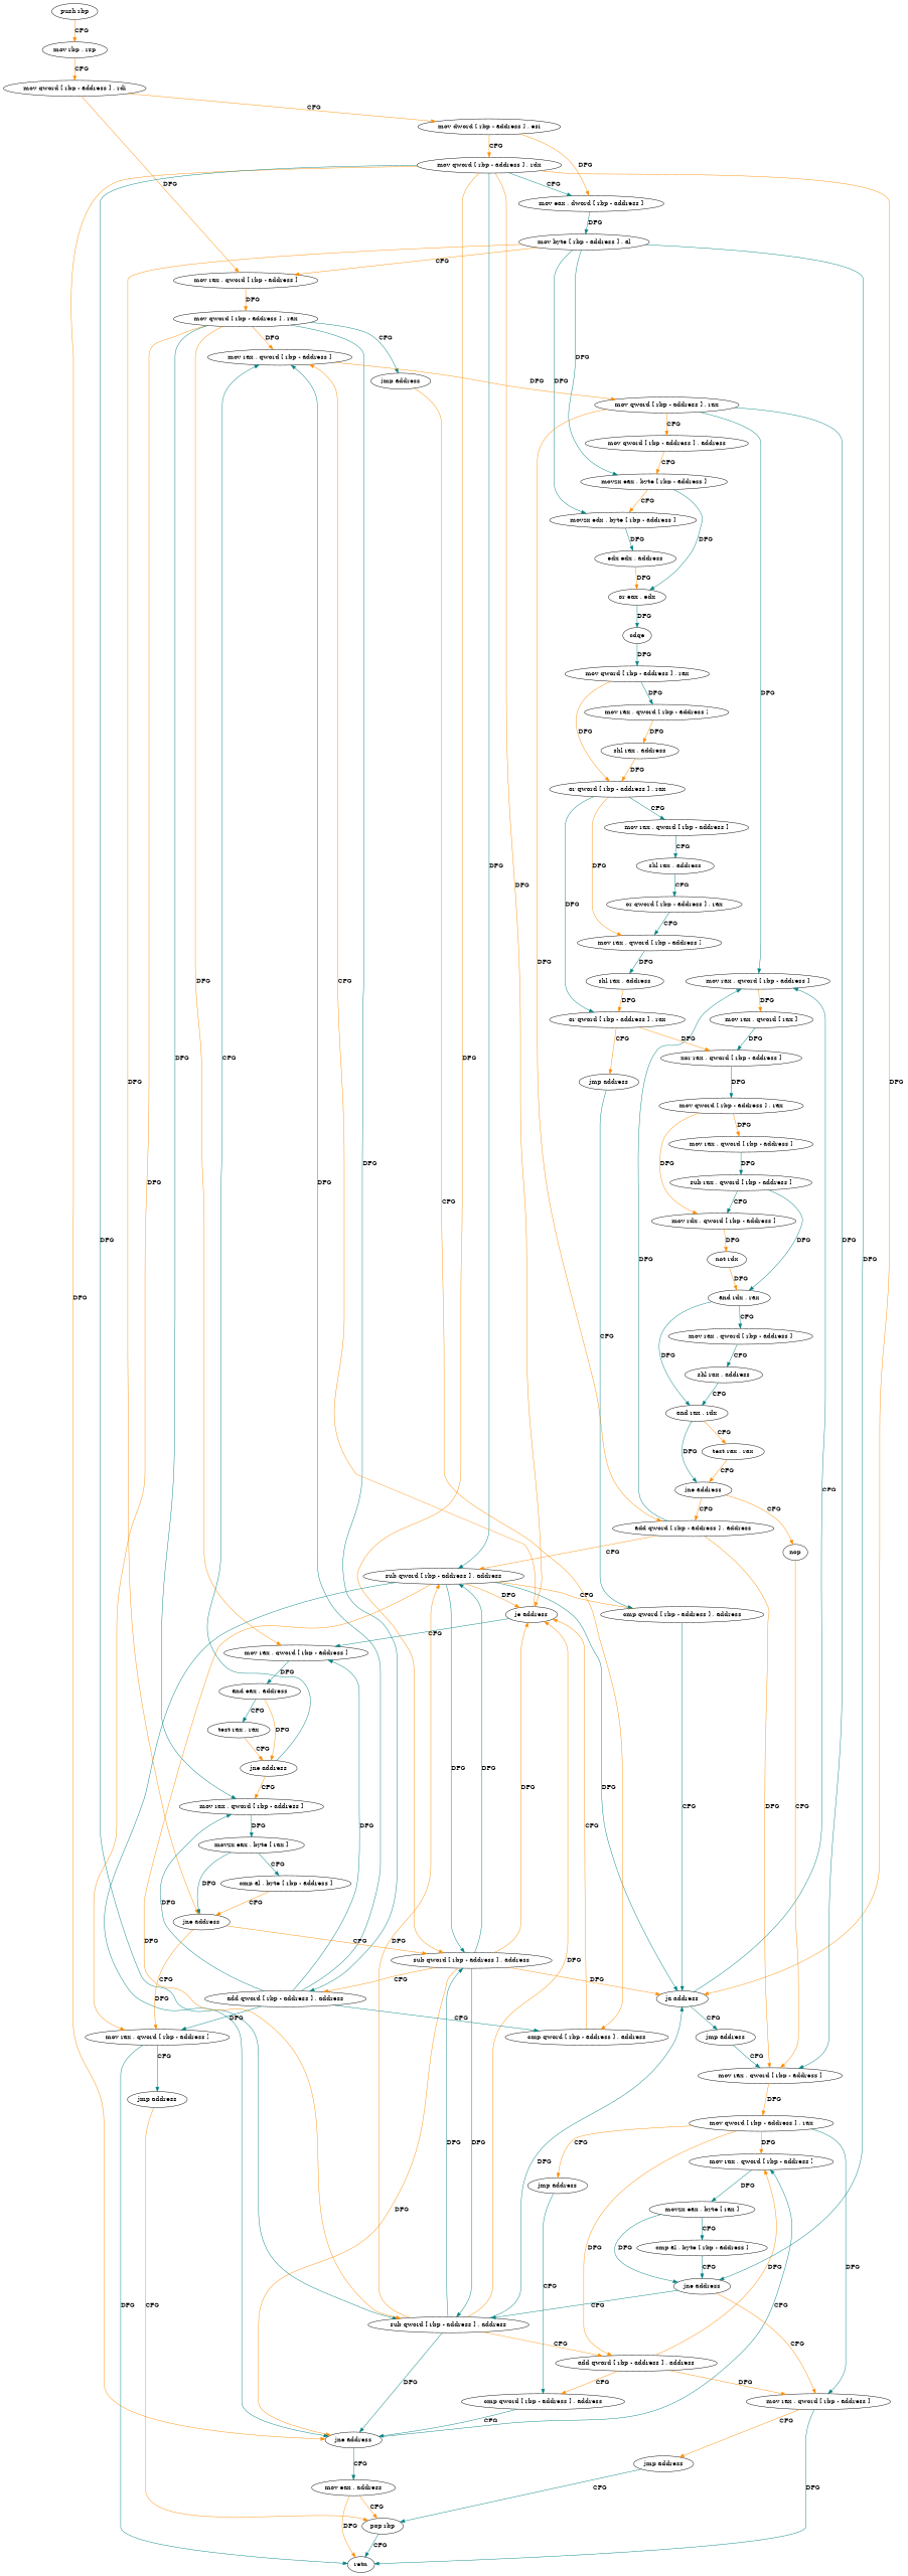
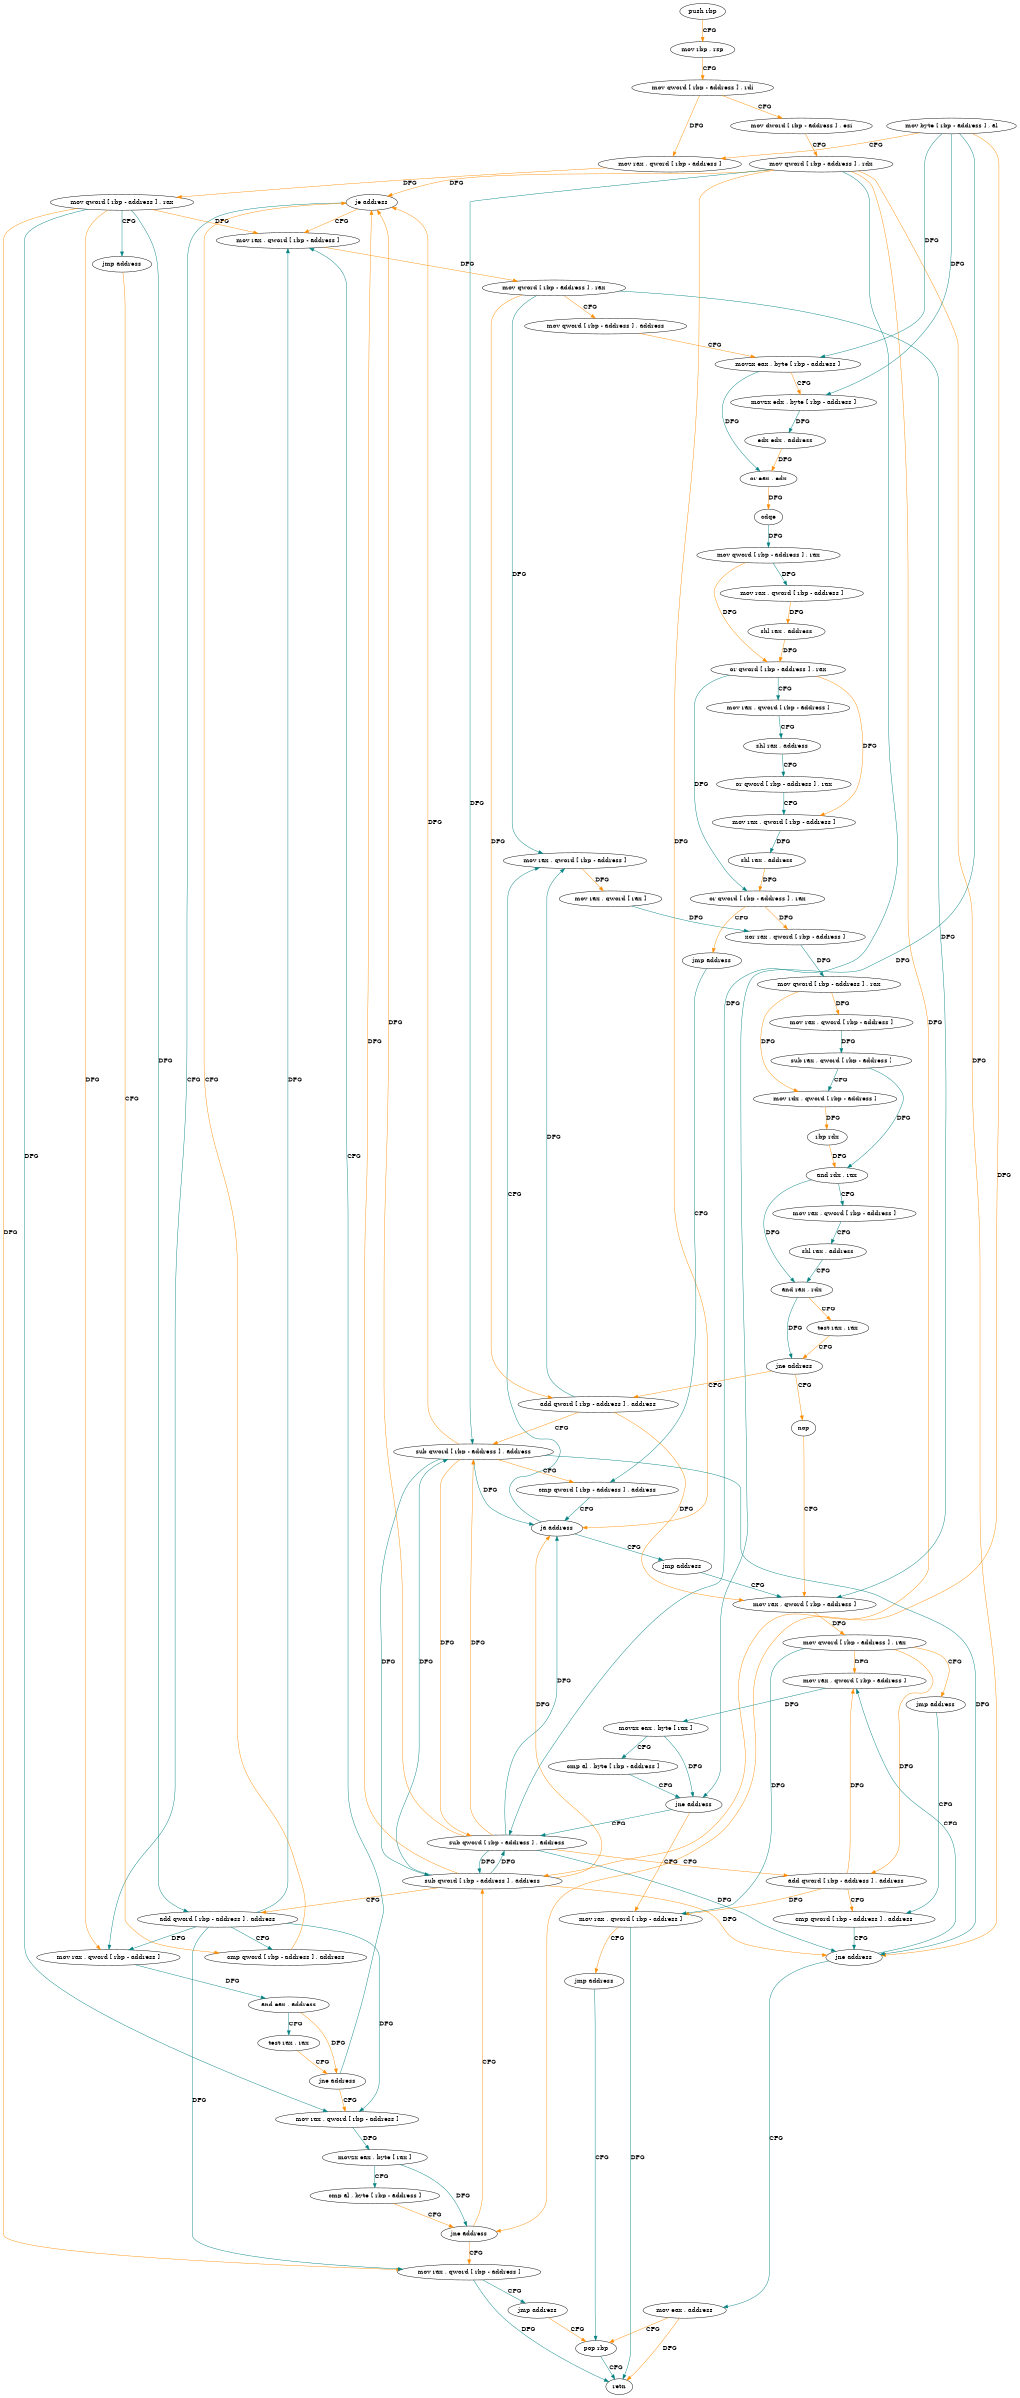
  digraph {
    edge [color=teal]
    n1 [label="push rbp"]
    n2 [label="mov rbp , rsp"]
    n3 [label="mov qword [ rbp - address ] , rdi"]
    n4 [label="mov dword [ rbp - address ] , esi"]
    n5 [label="mov rax , qword [ rbp - address ]"]
    n6 [label="mov qword [ rbp - address ] , rdx"]
-   n7 [label="mov eax , dword [ rbp - address ]"]
    n8 [label="mov qword [ rbp - address ] , rax"]
    n9 [label="je address"]
    n10 [label="ja address"]
    n11 [label="sub qword [ rbp - address ] , address"]
    n12 [label="sub qword [ rbp - address ] , address"]
    n13 [label="jne address"]
    n14 [label="sub qword [ rbp - address ] , address"]
    n15 [label="mov byte [ rbp - address ] , al"]
    n16 [label="mov rax , qword [ rbp - address ]"]
    n17 [label="mov rax , qword [ rbp - address ]"]
    n18 [label="mov rax , qword [ rbp - address ]"]
    n19 [label="jmp address"]
    n20 [label="add qword [ rbp - address ] , address"]
    n21 [label="cmp qword [ rbp - address ] , address"]
    n22 [label="mov rax , qword [ rbp - address ]"]
    n23 [label="mov eax , address"]
    n24 [label="add qword [ rbp - address ] , address"]
    n25 [label="movzx eax , byte [ rbp - address ]"]
    n26 [label="movzx edx , byte [ rbp - address ]"]
    n27 [label="jne address"]
    n28 [label="jne address"]
    n29 [label="or eax , edx"]
    n30 [label="edx edx , address"]
    n31 [label="mov rax , qword [ rbp - address ]"]
    n32 [label="mov rax , qword [ rbp - address ]"]
    n33 [label="jmp address"]
    n34 [label="mov rax , qword [ rbp - address ]"]
    n35 [label="cmp qword [ rbp - address ] , address"]
    n36 [label="mov qword [ rbp - address ] , rax"]
    n37 [label="and eax , address"]
    n38 [label="movzx eax , byte [ rax ]"]
    n39 [label="jmp address"]
    n40 [label=retn]
    n41 [label="mov qword [ rbp - address ] , address"]
    n42 [label="add qword [ rbp - address ] , address"]
    n43 [label="mov rax , qword [ rbp - address ]"]
    n44 [label="test rax , rax"]
    n45 [label="jne address"]
    n46 [label="mov rax , qword [ rax ]"]
    n47 [label="mov qword [ rbp - address ] , rax"]
    n48 [label=cdqe]
    n49 [label="mov qword [ rbp - address ] , rax"]
    n50 [label="mov rax , qword [ rbp - address ]"]
    n51 [label="or qword [ rbp - address ] , rax"]
    n52 [label="shl rax , address"]
    n53 [label="mov rax , qword [ rbp - address ]"]
    n54 [label="mov rax , qword [ rbp - address ]"]
    n55 [label="or qword [ rbp - address ] , rax"]
    n56 [label="shl rax , address"]
    n57 [label="shl rax , address"]
    n58 [label="jmp address"]
    n59 [label="xor rax , qword [ rbp - address ]"]
    n60 [label="or qword [ rbp - address ] , rax"]
    n61 [label="mov qword [ rbp - address ] , rax"]
    n62 [label="cmp al , byte [ rbp - address ]"]
    n63 [label="pop rbp"]
    n64 [label="mov rax , qword [ rbp - address ]"]
    n65 [label="mov rdx , qword [ rbp - address ]"]
    n66 [label="sub rax , qword [ rbp - address ]"]
-   n67 [label="not rdx"]
+   n67 [label="rbp rdx"]
    n68 [label="and rdx , rax"]
    n69 [label="mov rax , qword [ rbp - address ]"]
    n70 [label="and rax , rdx"]
    n71 [label="shl rax , address"]
    n72 [label="test rax , rax"]
    n73 [label="jne address"]
    n74 [label=nop]
    n75 [label="jmp address"]
    n76 [label="cmp qword [ rbp - address ] , address"]
    n77 [label="movzx eax , byte [ rax ]"]
    n78 [label="jmp address"]
    n79 [label="cmp al , byte [ rbp - address ]"]
    n1 -> n2 [color=darkorange label=CFG]
    n2 -> n3 [color=darkorange label=CFG]
    n3 -> n4 [color=darkorange label=CFG]
    n3 -> n5 [color=darkorange label=DFG]
    n4 -> n6 [color=darkorange label=CFG]
-   n4 -> n7 [color=darkorange label=DFG]
    n5 -> n8 [color=darkorange label=DFG]
-   n6 -> n7 [label=CFG]
    n6 -> n9 [color=darkorange label=DFG]
    n6 -> n10 [color=darkorange label=DFG]
    n6 -> n11 [color=darkorange label=DFG]
    n6 -> n12 [label=DFG]
    n6 -> n13 [color=darkorange label=DFG]
    n6 -> n14 [label=DFG]
-   n7 -> n15 [label=DFG]
    n8 -> n16 [color=darkorange label=DFG]
    n8 -> n17 [color=darkorange label=DFG]
    n8 -> n20 [label=DFG]
    n8 -> n31 [color=darkorange label=DFG]
    n8 -> n33 [label=CFG]
    n8 -> n34 [label=DFG]
    n9 -> n16 [color=darkorange label=CFG]
    n9 -> n17 [label=CFG]
    n10 -> n18 [label=CFG]
    n10 -> n19 [label=CFG]
    n11 -> n9 [color=darkorange label=DFG]
    n11 -> n10 [color=darkorange label=DFG]
    n11 -> n12 [label=DFG]
    n11 -> n13 [color=darkorange label=DFG]
    n11 -> n14 [label=DFG]
    n11 -> n20 [color=darkorange label=CFG]
    n12 -> n9 [color=darkorange label=DFG]
    n12 -> n10 [label=DFG]
    n12 -> n11 [label=DFG]
    n12 -> n13 [label=DFG]
    n12 -> n14 [color=darkorange label=DFG]
    n12 -> n21 [color=darkorange label=CFG]
    n13 -> n22 [label=CFG]
    n13 -> n23 [label=CFG]
    n14 -> n9 [color=darkorange label=DFG]
    n14 -> n10 [label=DFG]
    n14 -> n11 [label=DFG]
    n14 -> n12 [color=darkorange label=DFG]
    n14 -> n13 [label=DFG]
    n14 -> n24 [color=darkorange label=CFG]
    n15 -> n5 [color=darkorange label=CFG]
    n15 -> n25 [label=DFG]
    n15 -> n26 [label=DFG]
    n15 -> n27 [color=darkorange label=DFG]
    n15 -> n28 [label=DFG]
    n16 -> n36 [color=darkorange label=DFG]
    n17 -> n37 [label=DFG]
    n18 -> n46 [color=darkorange label=DFG]
    n19 -> n43 [label=CFG]
    n20 -> n16 [label=DFG]
    n20 -> n17 [label=DFG]
    n20 -> n31 [label=DFG]
    n20 -> n34 [label=DFG]
    n20 -> n35 [label=CFG]
    n21 -> n10 [label=CFG]
    n22 -> n77 [label=DFG]
    n23 -> n40 [color=darkorange label=DFG]
    n23 -> n63 [color=darkorange label=CFG]
    n24 -> n22 [color=darkorange label=DFG]
    n24 -> n32 [color=darkorange label=DFG]
    n24 -> n76 [color=darkorange label=CFG]
    n25 -> n26 [color=darkorange label=CFG]
    n25 -> n29 [label=DFG]
    n26 -> n30 [label=DFG]
    n27 -> n11 [color=darkorange label=CFG]
    n27 -> n31 [color=darkorange label=CFG]
    n28 -> n14 [label=CFG]
    n28 -> n32 [color=darkorange label=CFG]
-   n29 -> n48 [label=DFG]
+   n29 -> n48 [color=darkorange label=DFG]
    n30 -> n29 [color=darkorange label=DFG]
    n31 -> n39 [label=CFG]
    n31 -> n40 [label=DFG]
    n32 -> n40 [label=DFG]
    n32 -> n78 [color=darkorange label=CFG]
    n33 -> n35 [color=darkorange label=CFG]
    n34 -> n38 [label=DFG]
    n35 -> n9 [color=darkorange label=CFG]
    n36 -> n18 [label=DFG]
    n36 -> n41 [color=darkorange label=CFG]
    n36 -> n42 [color=darkorange label=DFG]
    n36 -> n43 [label=DFG]
    n37 -> n44 [label=CFG]
    n37 -> n45 [color=darkorange label=DFG]
    n38 -> n27 [label=DFG]
    n38 -> n62 [label=CFG]
    n39 -> n63 [color=darkorange label=CFG]
    n41 -> n25 [color=darkorange label=CFG]
    n42 -> n12 [color=darkorange label=CFG]
    n42 -> n18 [label=DFG]
    n42 -> n43 [color=darkorange label=DFG]
    n43 -> n47 [color=darkorange label=DFG]
    n44 -> n45 [color=darkorange label=CFG]
    n45 -> n16 [label=CFG]
    n45 -> n34 [color=darkorange label=CFG]
    n46 -> n59 [label=DFG]
    n47 -> n22 [color=darkorange label=DFG]
    n47 -> n24 [color=darkorange label=DFG]
    n47 -> n32 [label=DFG]
    n47 -> n75 [color=darkorange label=CFG]
    n48 -> n49 [label=DFG]
    n49 -> n50 [label=DFG]
    n49 -> n51 [color=darkorange label=DFG]
    n50 -> n52 [color=darkorange label=DFG]
    n51 -> n53 [label=CFG]
    n51 -> n54 [color=darkorange label=DFG]
    n51 -> n55 [label=DFG]
    n52 -> n51 [color=darkorange label=DFG]
    n53 -> n56 [label=CFG]
    n54 -> n57 [label=DFG]
    n55 -> n58 [color=darkorange label=CFG]
    n55 -> n59 [color=darkorange label=DFG]
    n56 -> n60 [label=CFG]
    n57 -> n55 [color=darkorange label=DFG]
    n58 -> n21 [label=CFG]
    n59 -> n61 [label=DFG]
    n60 -> n54 [label=CFG]
    n61 -> n64 [color=darkorange label=DFG]
    n61 -> n65 [color=darkorange label=DFG]
    n62 -> n27 [color=darkorange label=CFG]
    n63 -> n40 [label=CFG]
    n64 -> n66 [label=DFG]
    n65 -> n67 [color=darkorange label=DFG]
    n66 -> n65 [label=CFG]
    n66 -> n68 [label=DFG]
    n67 -> n68 [color=darkorange label=DFG]
    n68 -> n69 [label=CFG]
    n68 -> n70 [label=DFG]
    n69 -> n71 [label=CFG]
    n70 -> n72 [color=darkorange label=CFG]
    n70 -> n73 [label=DFG]
    n71 -> n70 [label=CFG]
    n72 -> n73 [color=darkorange label=CFG]
    n73 -> n42 [color=darkorange label=CFG]
    n73 -> n74 [color=darkorange label=CFG]
    n74 -> n43 [color=darkorange label=CFG]
    n75 -> n76 [label=CFG]
    n76 -> n13 [label=CFG]
    n77 -> n28 [label=DFG]
    n77 -> n79 [label=CFG]
    n78 -> n63 [label=CFG]
    n79 -> n28 [label=CFG]
  }
